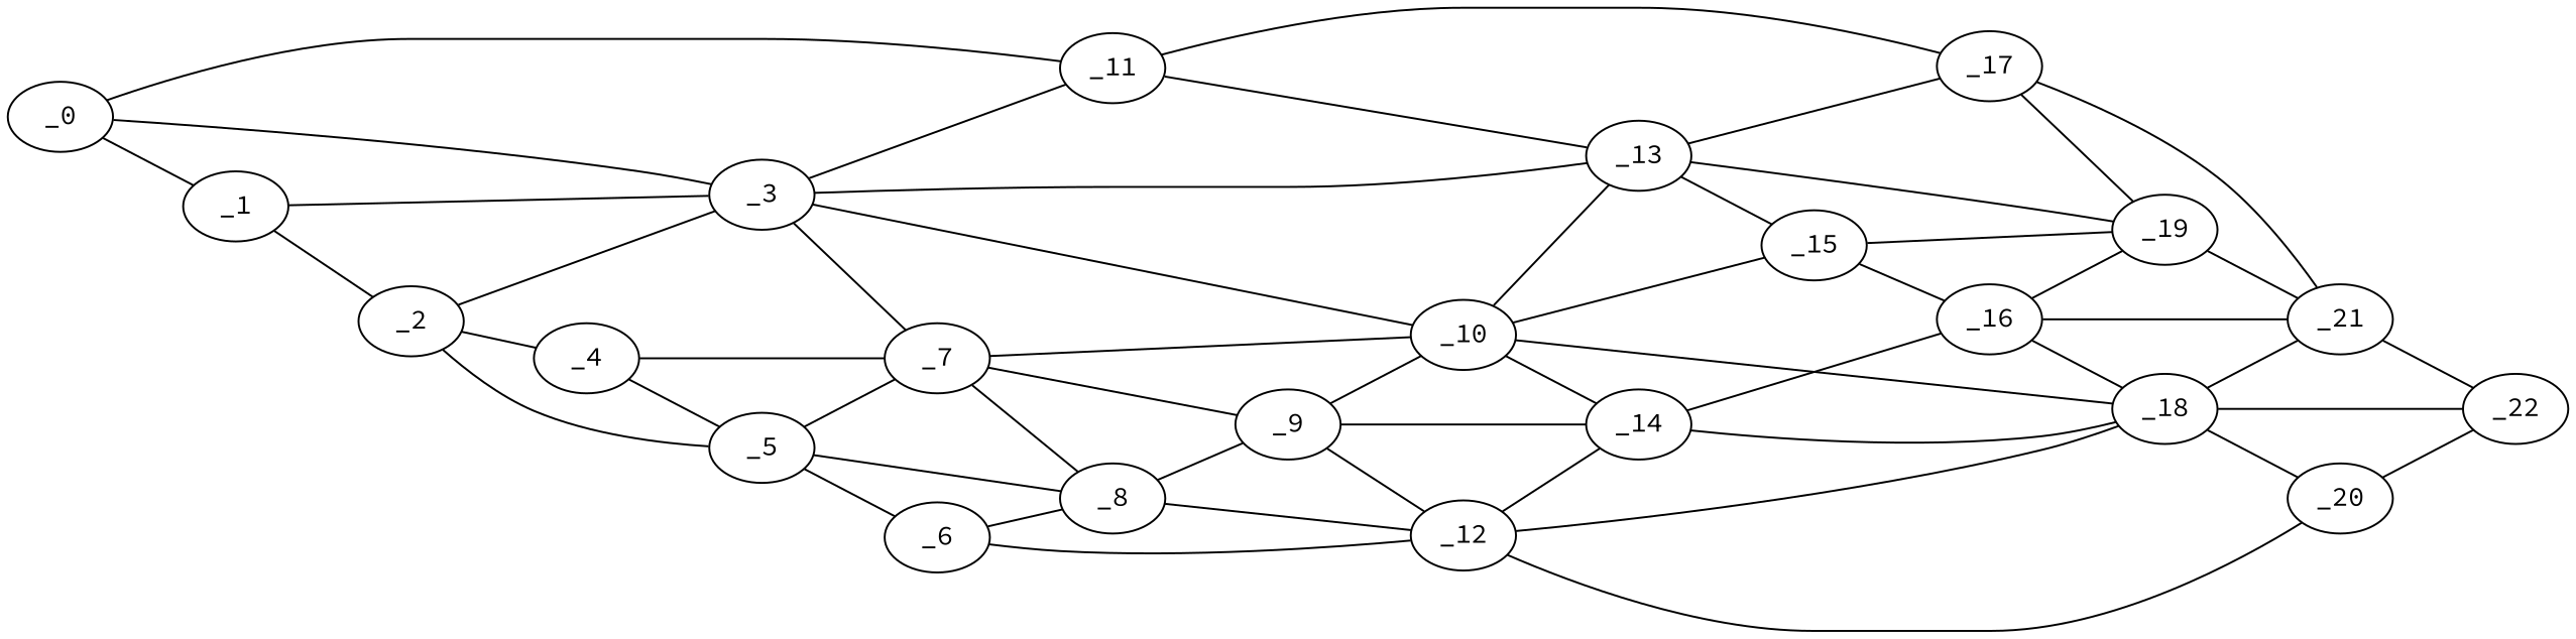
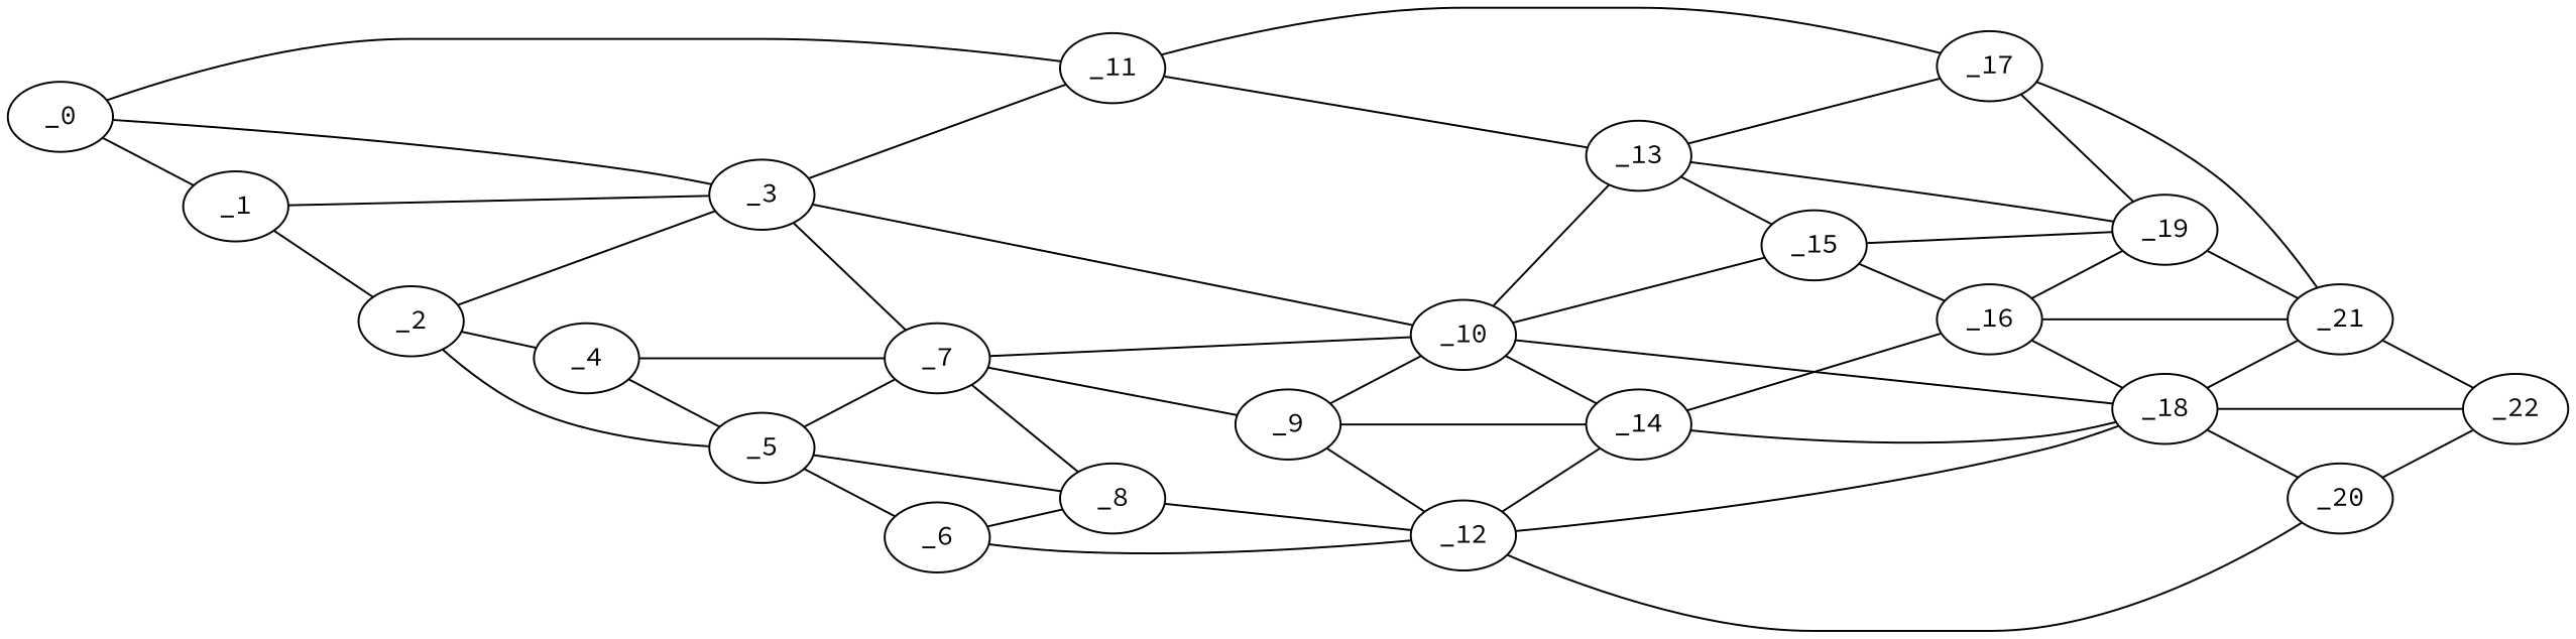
  graph {
    fontname="Source Code Pro"
    rankdir=LR
    node [fontname="Source Code Pro" x=82 y=95]
    edge [fontname="Source Code Pro" valence=2]
    _0 [x=9]
    _1 [x=11 y=87]
    _3 [x=23 y=72]
    _11 [x=84 y=108]
    _2 [x=18 y=62]
    _7 [x=44 y=36]
    _10 [y=50]
    _13 [x=88 y=73]
    _17 [x=99]
    _4 [x=31 y=38]
    _5 [x=35 y=28]
    _8 [x=46 y=31]
    _9 [y=37]
    _14 [x=92 y=42]
    _15 [x=92 y=67]
    _18 [x=103 y=38]
    _19 [x=103 y=75]
    _21 [x=117 y=42]
    _6 [x=41 y=18]
    _12 [x=85 y=17]
    _16 [x=99 y=53]
    _20 [x=116 y=22]
    _22 [x=118 y=29]
    _0 -- _1 [valence=1]
    _0 -- _3 [valence=1]
    _0 -- _11 [valence=1]
    _1 -- _3 [valence=1]
    _1 -- _2 [valence=1]
    _3 -- _11
    _3 -- _7 [valence=1]
    _3 -- _10
-   _3 -- _13 [valence=1]
    _11 -- _13
    _11 -- _17 [valence=1]
    _2 -- _3
    _2 -- _4
    _2 -- _5 [valence=1]
    _7 -- _10
    _7 -- _8
    _7 -- _9 [valence=1]
    _10 -- _13
    _10 -- _14
    _10 -- _15 [valence=1]
    _10 -- _18
    _13 -- _17
    _13 -- _15
    _13 -- _19 [valence=1]
    _17 -- _19
    _17 -- _21 [valence=1]
    _4 -- _7
    _4 -- _5
    _5 -- _7
    _5 -- _8
    _5 -- _6 [valence=1]
-   _8 -- _9
    _8 -- _12
    _9 -- _10
    _9 -- _14
    _9 -- _12
    _14 -- _18
    _14 -- _16
    _15 -- _19 [valence=1]
    _15 -- _16
    _18 -- _21
    _18 -- _20 [valence=1]
    _18 -- _22 [valence=1]
    _19 -- _21 [valence=1]
    _21 -- _22 [valence=1]
    _6 -- _8 [valence=1]
    _6 -- _12 [valence=1]
    _12 -- _14 [valence=1]
    _12 -- _18
    _12 -- _20 [valence=1]
    _16 -- _18
    _16 -- _19
    _16 -- _21
    _20 -- _22 [valence=1]
  }
